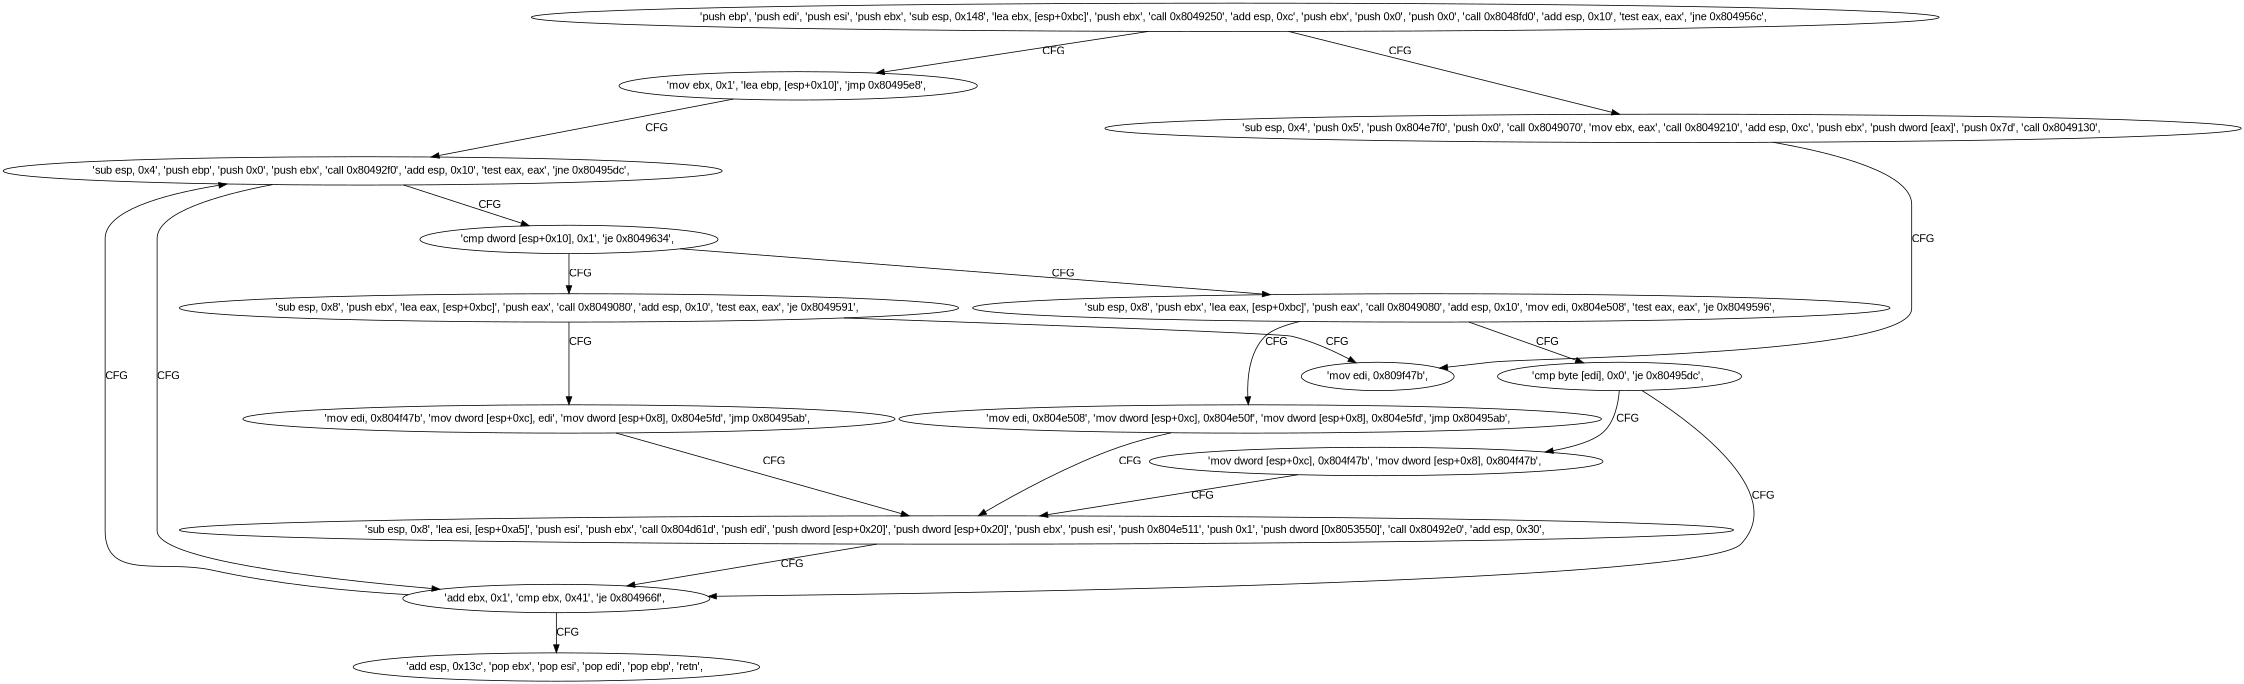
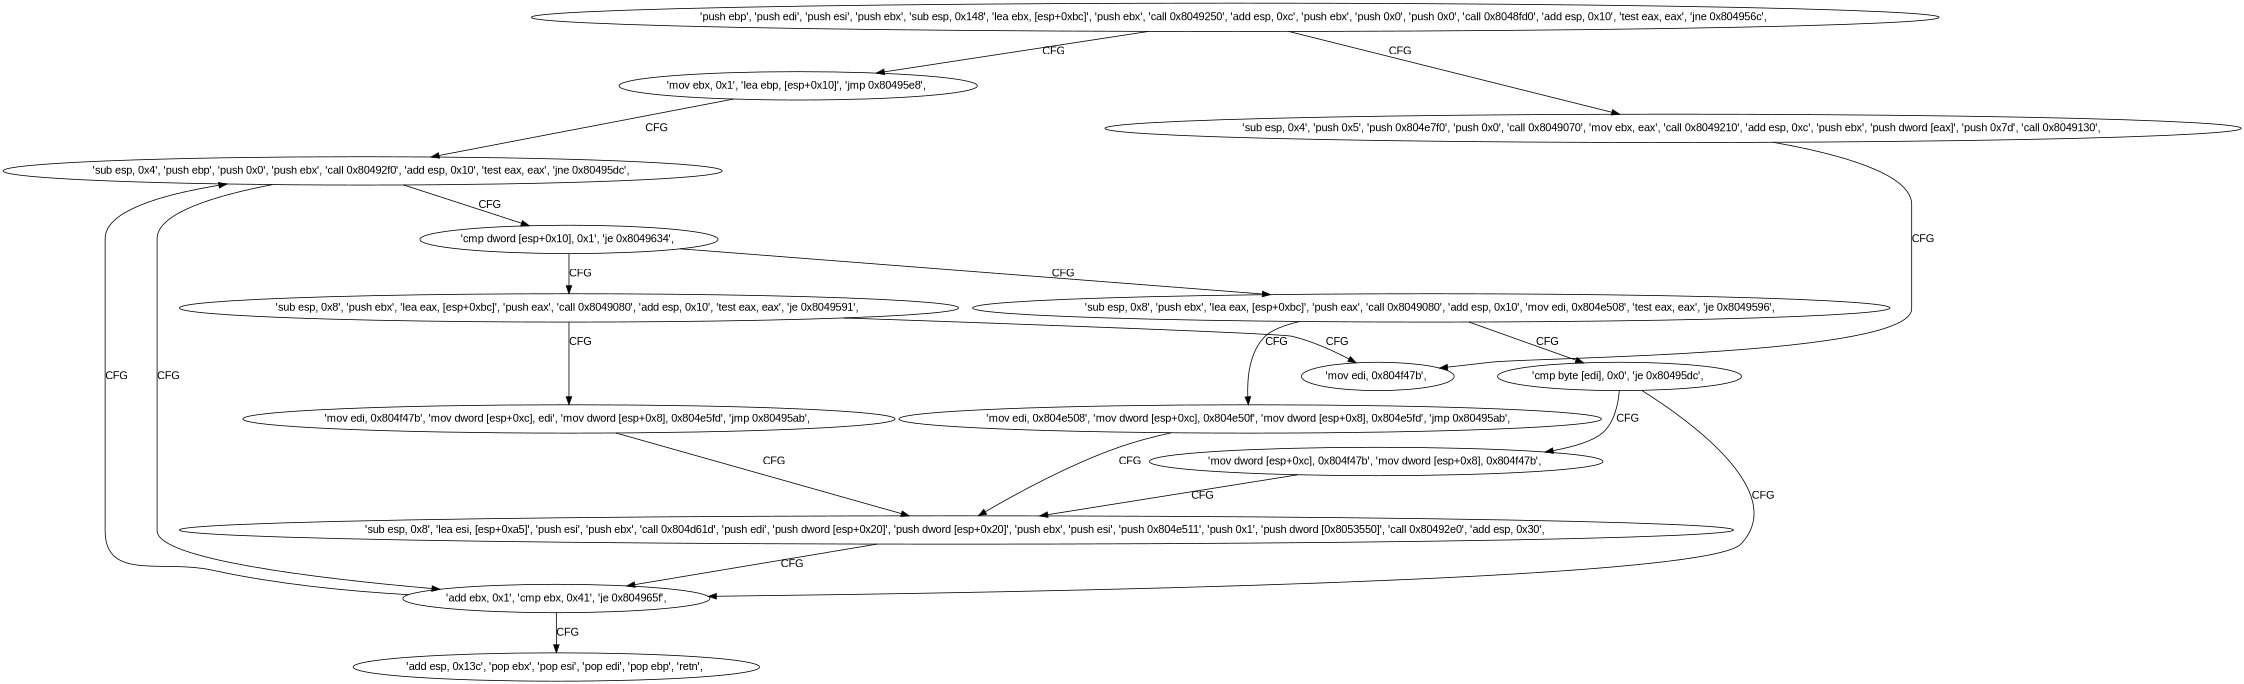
  digraph {
    fontname="Liberation Sans"
    node [fontname="Liberation Sans"]
    edge [fontname="Liberation Sans"]
    n1 [label="'push ebp', 'push edi', 'push esi', 'push ebx', 'sub esp, 0x148', 'lea ebx, [esp+0xbc]', 'push ebx', 'call 0x8049250', 'add esp, 0xc', 'push ebx', 'push 0x0', 'push 0x0', 'call 0x8048fd0', 'add esp, 0x10', 'test eax, eax', 'jne 0x804956c', "]
    n2 [label="'sub esp, 0x4', 'push 0x5', 'push 0x804e7f0', 'push 0x0', 'call 0x8049070', 'mov ebx, eax', 'call 0x8049210', 'add esp, 0xc', 'push ebx', 'push dword [eax]', 'push 0x7d', 'call 0x8049130', "]
    n3 [label="'mov ebx, 0x1', 'lea ebp, [esp+0x10]', 'jmp 0x80495e8', "]
-   n4 [label="'mov edi, 0x809f47b',"]
+   n4 [label="'mov edi, 0x804f47b', "]
    n5 [label="'sub esp, 0x4', 'push ebp', 'push 0x0', 'push ebx', 'call 0x80492f0', 'add esp, 0x10', 'test eax, eax', 'jne 0x80495dc', "]
-   n6 [label="'add ebx, 0x1', 'cmp ebx, 0x41', 'je 0x804966f', "]
+   n6 [label="'add ebx, 0x1', 'cmp ebx, 0x41', 'je 0x804965f',"]
    n7 [label="'cmp dword [esp+0x10], 0x1', 'je 0x8049634', "]
    n8 [label="'cmp byte [edi], 0x0', 'je 0x80495dc', "]
    n9 [label="'mov dword [esp+0xc], 0x804f47b', 'mov dword [esp+0x8], 0x804f47b', "]
    n10 [label="'add esp, 0x13c', 'pop ebx', 'pop esi', 'pop edi', 'pop ebp', 'retn', "]
    n11 [label="'sub esp, 0x8', 'push ebx', 'lea eax, [esp+0xbc]', 'push eax', 'call 0x8049080', 'add esp, 0x10', 'mov edi, 0x804e508', 'test eax, eax', 'je 0x8049596', "]
    n12 [label="'sub esp, 0x8', 'push ebx', 'lea eax, [esp+0xbc]', 'push eax', 'call 0x8049080', 'add esp, 0x10', 'test eax, eax', 'je 0x8049591', "]
    n13 [label="'sub esp, 0x8', 'lea esi, [esp+0xa5]', 'push esi', 'push ebx', 'call 0x804d61d', 'push edi', 'push dword [esp+0x20]', 'push dword [esp+0x20]', 'push ebx', 'push esi', 'push 0x804e511', 'push 0x1', 'push dword [0x8053550]', 'call 0x80492e0', 'add esp, 0x30', "]
    n14 [label="'mov edi, 0x804e508', 'mov dword [esp+0xc], 0x804e50f', 'mov dword [esp+0x8], 0x804e5fd', 'jmp 0x80495ab', "]
    n15 [label="'mov edi, 0x804f47b', 'mov dword [esp+0xc], edi', 'mov dword [esp+0x8], 0x804e5fd', 'jmp 0x80495ab', "]
    n1 -> n2 [label=CFG]
    n1 -> n3 [label=CFG]
    n2 -> n4 [label=CFG]
    n3 -> n5 [label=CFG]
    n5 -> n6 [label=CFG]
    n5 -> n7 [label=CFG]
    n6 -> n5 [label=CFG]
    n6 -> n10 [label=CFG]
    n7 -> n11 [label=CFG]
    n7 -> n12 [label=CFG]
    n8 -> n6 [label=CFG]
    n8 -> n9 [label=CFG]
    n9 -> n13 [label=CFG]
    n11 -> n8 [label=CFG]
    n11 -> n14 [label=CFG]
    n12 -> n4 [label=CFG]
    n12 -> n15 [label=CFG]
    n13 -> n6 [label=CFG]
    n14 -> n13 [label=CFG]
    n15 -> n13 [label=CFG]
  }
